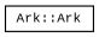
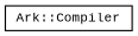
  digraph {
    rankdir=LR
    fontname="Liberation Mono"
-   n1 [color=black fillcolor=white fontname="Liberation Mono" fontsize=10 height=0.2 label="Ark::Ark" shape=record style=filled width=0.4]
+   n1 [color=black fillcolor=white fontname="Liberation Mono" fontsize=10 height=0.2 label="Ark::Compiler" shape=record style=filled width=0.4]
  }
